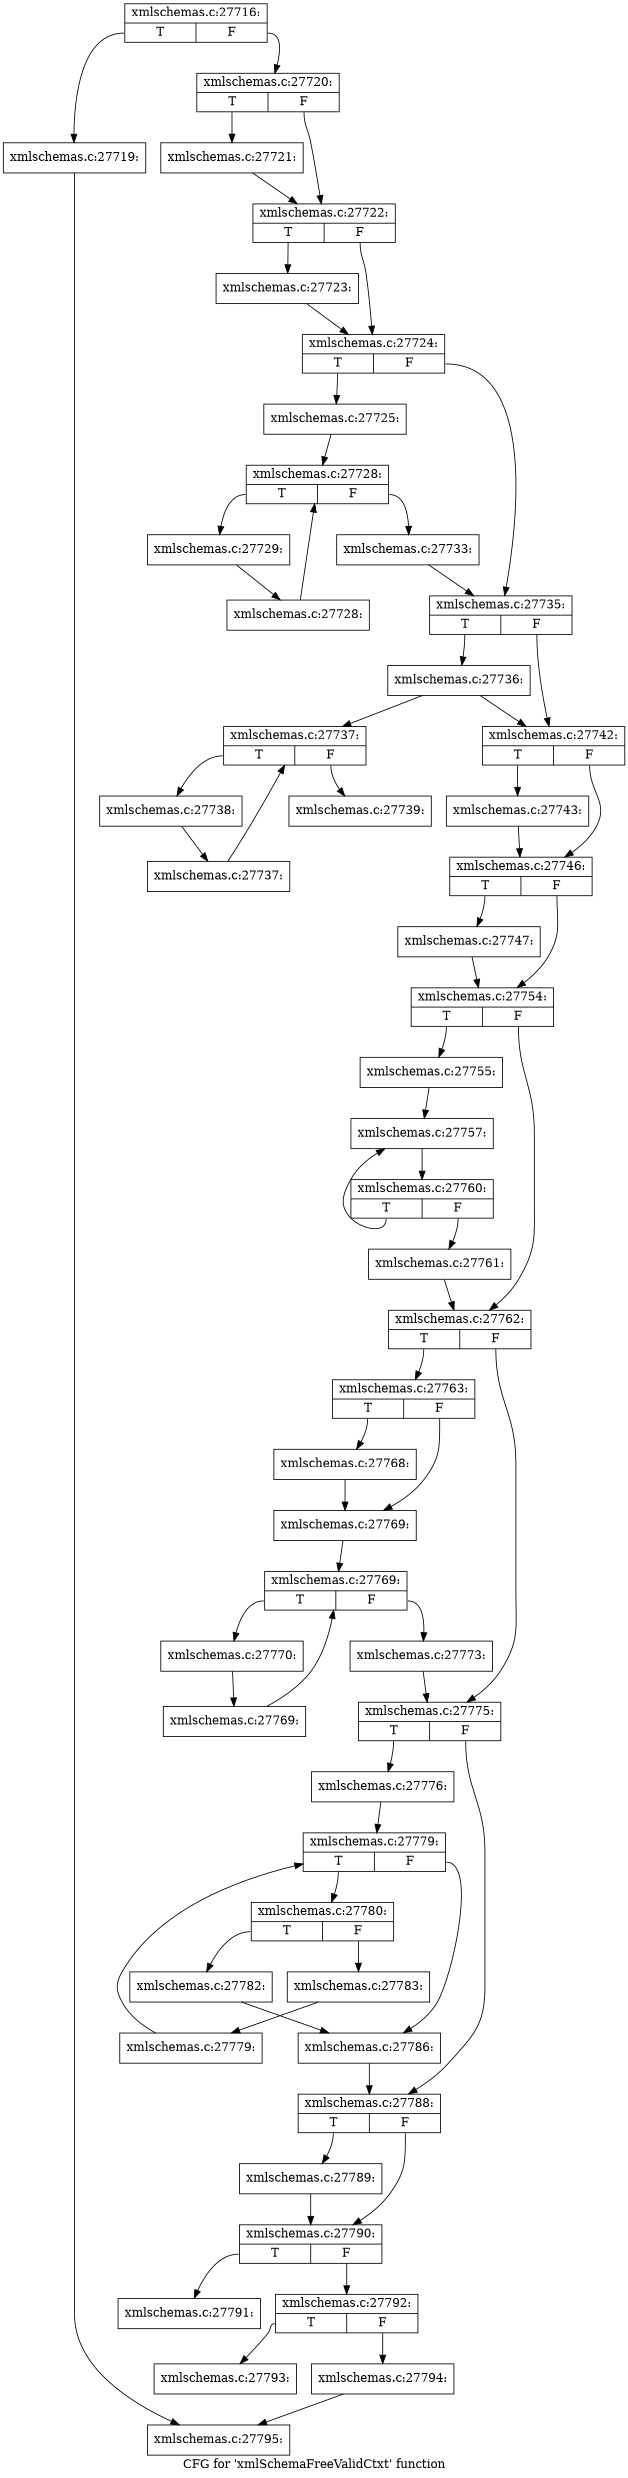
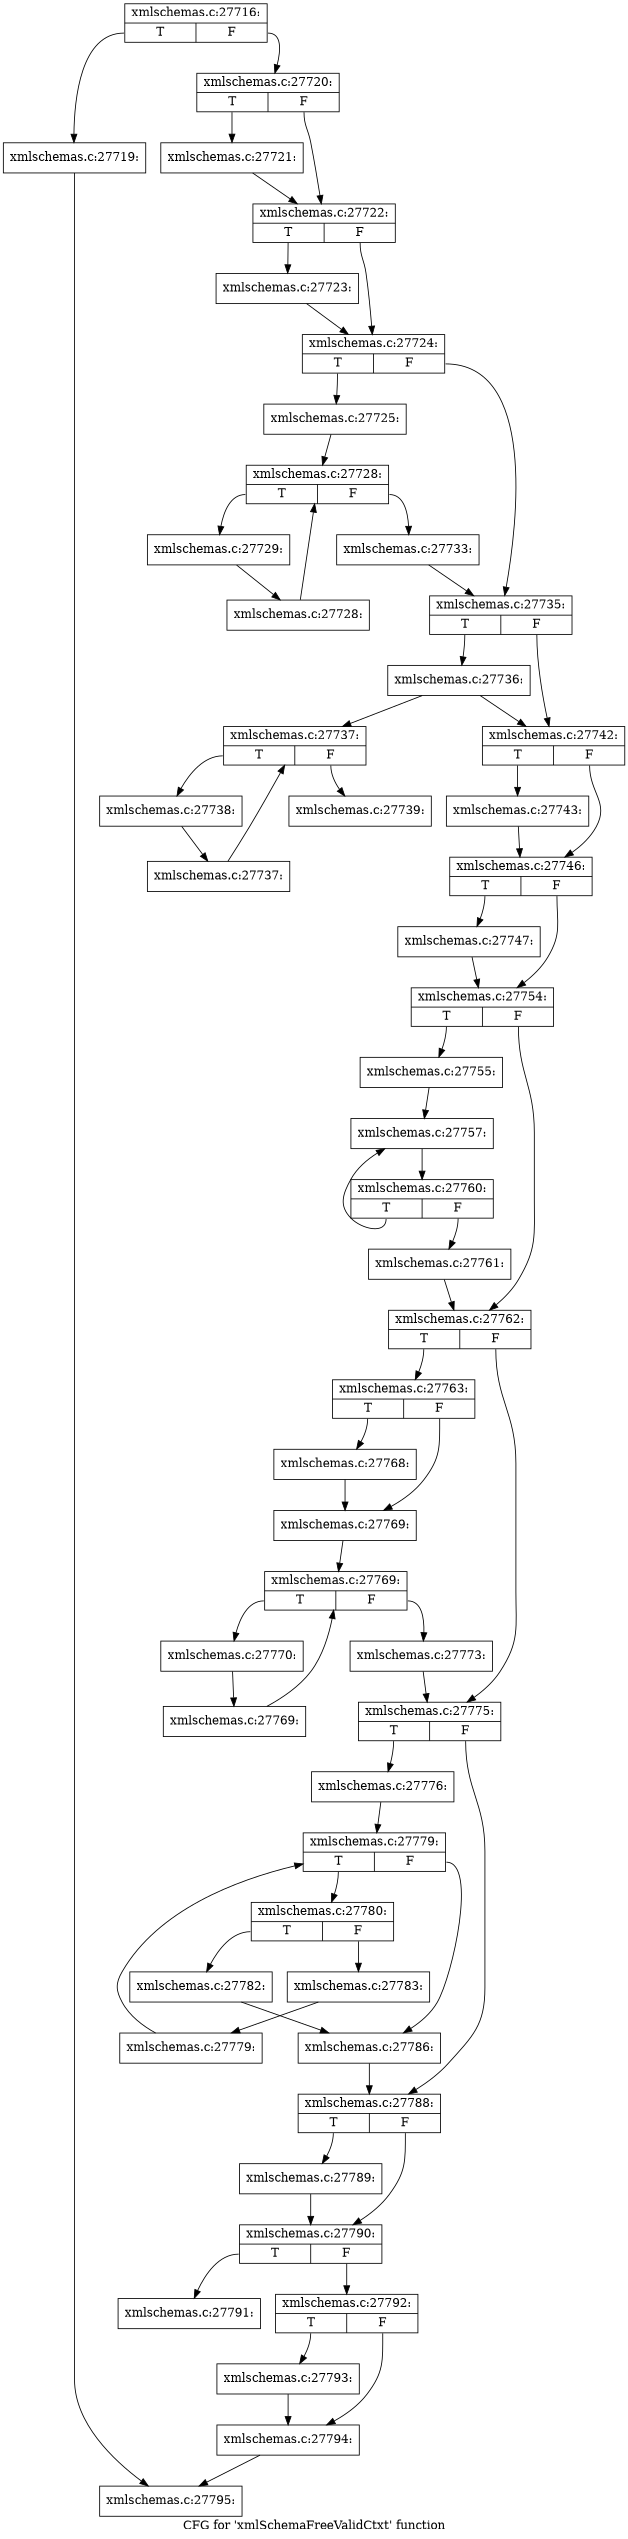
  digraph {
    label="CFG for 'xmlSchemaFreeValidCtxt' function"
    node [shape=record]
    n1 [label="{xmlschemas.c:27716:|{<s0>T|<s1>F}}"]
    n2 [label="{xmlschemas.c:27719:}"]
    n3 [label="{xmlschemas.c:27720:|{<s0>T|<s1>F}}"]
    n4 [label="{xmlschemas.c:27795:}"]
    n5 [label="{xmlschemas.c:27721:}"]
    n6 [label="{xmlschemas.c:27722:|{<s0>T|<s1>F}}"]
    n7 [label="{xmlschemas.c:27723:}"]
    n8 [label="{xmlschemas.c:27724:|{<s0>T|<s1>F}}"]
    n9 [label="{xmlschemas.c:27725:}"]
    n10 [label="{xmlschemas.c:27735:|{<s0>T|<s1>F}}"]
    n11 [label="{xmlschemas.c:27728:|{<s0>T|<s1>F}}"]
    n12 [label="{xmlschemas.c:27736:}"]
    n13 [label="{xmlschemas.c:27742:|{<s0>T|<s1>F}}"]
    n14 [label="{xmlschemas.c:27729:}"]
    n15 [label="{xmlschemas.c:27733:}"]
    n16 [label="{xmlschemas.c:27737:|{<s0>T|<s1>F}}"]
    n17 [label="{xmlschemas.c:27743:}"]
    n18 [label="{xmlschemas.c:27746:|{<s0>T|<s1>F}}"]
    n19 [label="{xmlschemas.c:27728:}"]
    n20 [label="{xmlschemas.c:27738:}"]
    n21 [label="{xmlschemas.c:27739:}"]
    n22 [label="{xmlschemas.c:27747:}"]
    n23 [label="{xmlschemas.c:27754:|{<s0>T|<s1>F}}"]
    n24 [label="{xmlschemas.c:27737:}"]
    n25 [label="{xmlschemas.c:27755:}"]
    n26 [label="{xmlschemas.c:27762:|{<s0>T|<s1>F}}"]
    n27 [label="{xmlschemas.c:27757:}"]
    n28 [label="{xmlschemas.c:27763:|{<s0>T|<s1>F}}"]
    n29 [label="{xmlschemas.c:27775:|{<s0>T|<s1>F}}"]
    n30 [label="{xmlschemas.c:27760:|{<s0>T|<s1>F}}"]
    n31 [label="{xmlschemas.c:27768:}"]
    n32 [label="{xmlschemas.c:27769:}"]
    n33 [label="{xmlschemas.c:27776:}"]
    n34 [label="{xmlschemas.c:27788:|{<s0>T|<s1>F}}"]
    n35 [label="{xmlschemas.c:27761:}"]
    n36 [label="{xmlschemas.c:27769:|{<s0>T|<s1>F}}"]
    n37 [label="{xmlschemas.c:27779:|{<s0>T|<s1>F}}"]
    n38 [label="{xmlschemas.c:27789:}"]
    n39 [label="{xmlschemas.c:27790:|{<s0>T|<s1>F}}"]
    n40 [label="{xmlschemas.c:27770:}"]
    n41 [label="{xmlschemas.c:27773:}"]
    n42 [label="{xmlschemas.c:27769:}"]
    n43 [label="{xmlschemas.c:27780:|{<s0>T|<s1>F}}"]
    n44 [label="{xmlschemas.c:27786:}"]
    n45 [label="{xmlschemas.c:27791:}"]
    n46 [label="{xmlschemas.c:27792:|{<s0>T|<s1>F}}"]
    n47 [label="{xmlschemas.c:27782:}"]
    n48 [label="{xmlschemas.c:27783:}"]
    n49 [label="{xmlschemas.c:27779:}"]
    n50 [label="{xmlschemas.c:27793:}"]
    n51 [label="{xmlschemas.c:27794:}"]
    n1 -> n2 [tailport=s0]
    n1 -> n3 [tailport=s1]
    n2 -> n4
    n3 -> n5 [tailport=s0]
    n3 -> n6 [tailport=s1]
    n5 -> n6
    n6 -> n7 [tailport=s0]
    n6 -> n8 [tailport=s1]
    n7 -> n8
    n8 -> n9 [tailport=s0]
    n8 -> n10 [tailport=s1]
    n9 -> n11
    n10 -> n12 [tailport=s0]
    n10 -> n13 [tailport=s1]
    n11 -> n14 [tailport=s0]
    n11 -> n15 [tailport=s1]
    n12 -> n13
    n12 -> n16
    n13 -> n17 [tailport=s0]
    n13 -> n18 [tailport=s1]
    n14 -> n19
    n15 -> n10
    n16 -> n20 [tailport=s0]
    n16 -> n21 [tailport=s1]
    n17 -> n18
    n18 -> n22 [tailport=s0]
    n18 -> n23 [tailport=s1]
    n19 -> n11
    n20 -> n24
    n22 -> n23
    n23 -> n25 [tailport=s0]
    n23 -> n26 [tailport=s1]
    n24 -> n16
    n25 -> n27
    n26 -> n28 [tailport=s0]
    n26 -> n29 [tailport=s1]
    n27 -> n30
    n28 -> n31 [tailport=s0]
    n28 -> n32 [tailport=s1]
    n29 -> n33 [tailport=s0]
    n29 -> n34 [tailport=s1]
    n30 -> n27 [tailport=s0]
    n30 -> n35 [tailport=s1]
    n31 -> n32
    n32 -> n36
    n33 -> n37
    n34 -> n38 [tailport=s0]
    n34 -> n39 [tailport=s1]
    n35 -> n26
    n36 -> n40 [tailport=s0]
    n36 -> n41 [tailport=s1]
    n37 -> n43 [tailport=s0]
    n37 -> n44 [tailport=s1]
    n38 -> n39
    n39 -> n45 [tailport=s0]
    n39 -> n46 [tailport=s1]
    n40 -> n42
    n41 -> n29
    n42 -> n36
    n43 -> n47 [tailport=s0]
    n43 -> n48 [tailport=s1]
    n44 -> n34
    n46 -> n50 [tailport=s0]
    n46 -> n51 [tailport=s1]
    n47 -> n44
    n48 -> n49
    n49 -> n37
+   n50 -> n51
    n51 -> n4
  }
